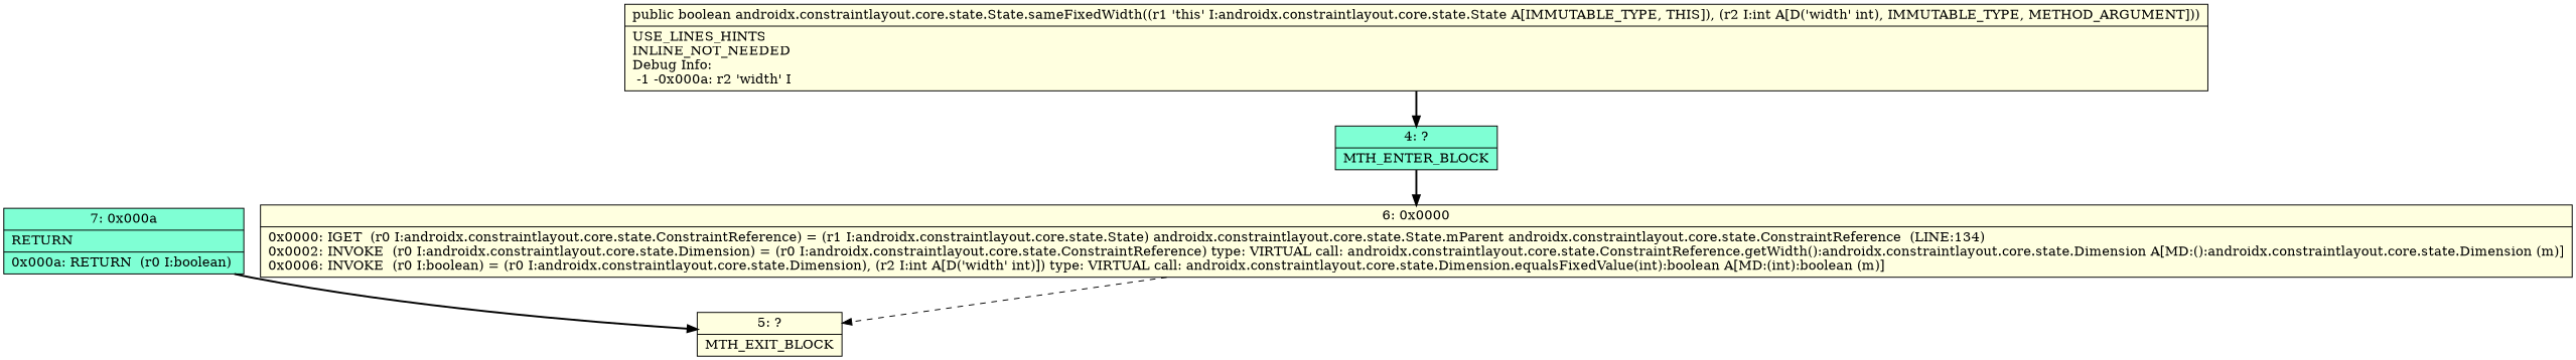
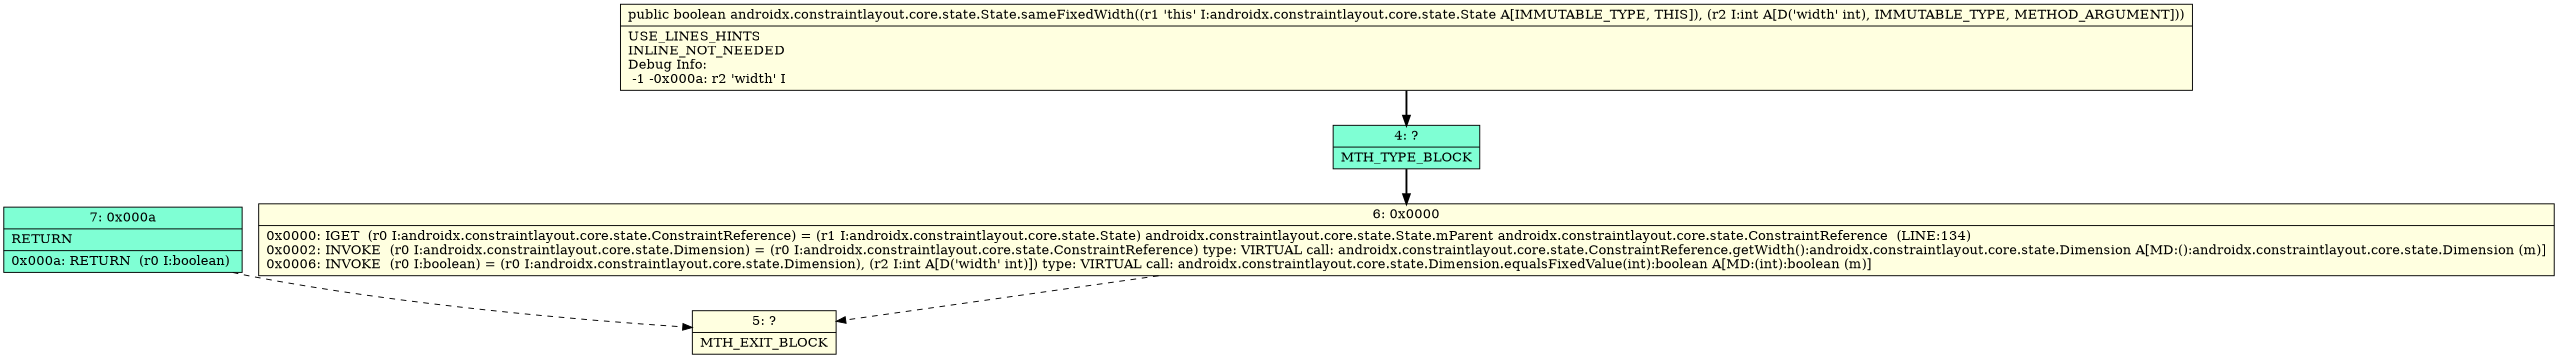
  digraph {
    node [fillcolor=lightyellow shape=record style=filled]
    edge [style=bold]
-   n1 [fillcolor=aquamarine label="{4\:\ ?|MTH_ENTER_BLOCK\l}"]
+   n1 [fillcolor=aquamarine label="{4\:\ ?|MTH_TYPE_BLOCK\l}"]
    n2 [label="{6\:\ 0x0000|0x0000: IGET  (r0 I:androidx.constraintlayout.core.state.ConstraintReference) = (r1 I:androidx.constraintlayout.core.state.State) androidx.constraintlayout.core.state.State.mParent androidx.constraintlayout.core.state.ConstraintReference  (LINE:134)\l0x0002: INVOKE  (r0 I:androidx.constraintlayout.core.state.Dimension) = (r0 I:androidx.constraintlayout.core.state.ConstraintReference) type: VIRTUAL call: androidx.constraintlayout.core.state.ConstraintReference.getWidth():androidx.constraintlayout.core.state.Dimension A[MD:():androidx.constraintlayout.core.state.Dimension (m)]\l0x0006: INVOKE  (r0 I:boolean) = (r0 I:androidx.constraintlayout.core.state.Dimension), (r2 I:int A[D('width' int)]) type: VIRTUAL call: androidx.constraintlayout.core.state.Dimension.equalsFixedValue(int):boolean A[MD:(int):boolean (m)]\l}"]
    n3 [label="{5\:\ ?|MTH_EXIT_BLOCK\l}"]
    n4 [fillcolor=aquamarine label="{7\:\ 0x000a|RETURN\l|0x000a: RETURN  (r0 I:boolean) \l}"]
    n5 [label="{public boolean androidx.constraintlayout.core.state.State.sameFixedWidth((r1 'this' I:androidx.constraintlayout.core.state.State A[IMMUTABLE_TYPE, THIS]), (r2 I:int A[D('width' int), IMMUTABLE_TYPE, METHOD_ARGUMENT]))  | USE_LINES_HINTS\lINLINE_NOT_NEEDED\lDebug Info:\l  \-1 \-0x000a: r2 'width' I\l}"]
    n1 -> n2
    n2 -> n3 [style=dashed]
-   n4 -> n3
+   n4 -> n3 [style=dashed]
    n5 -> n1
  }
